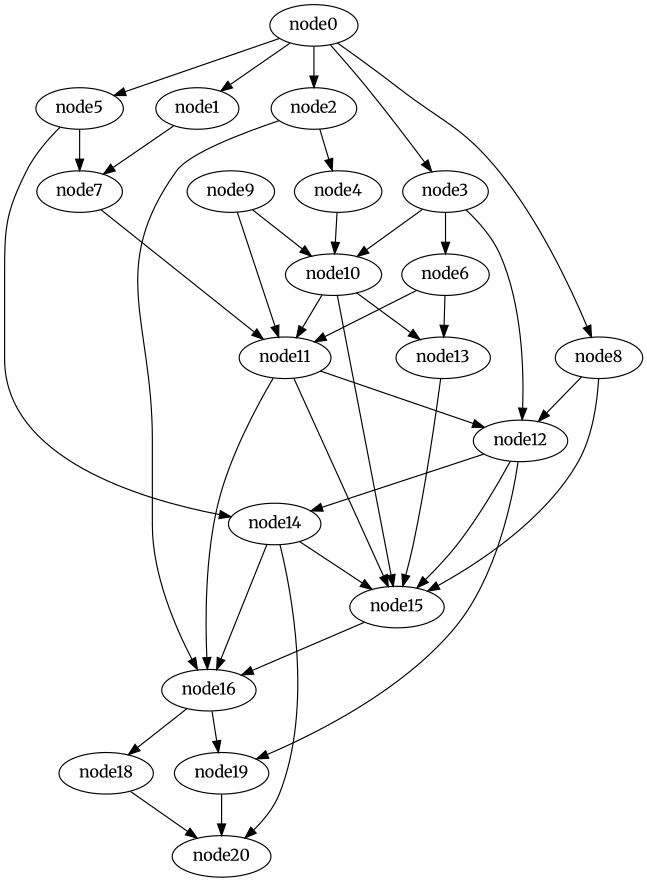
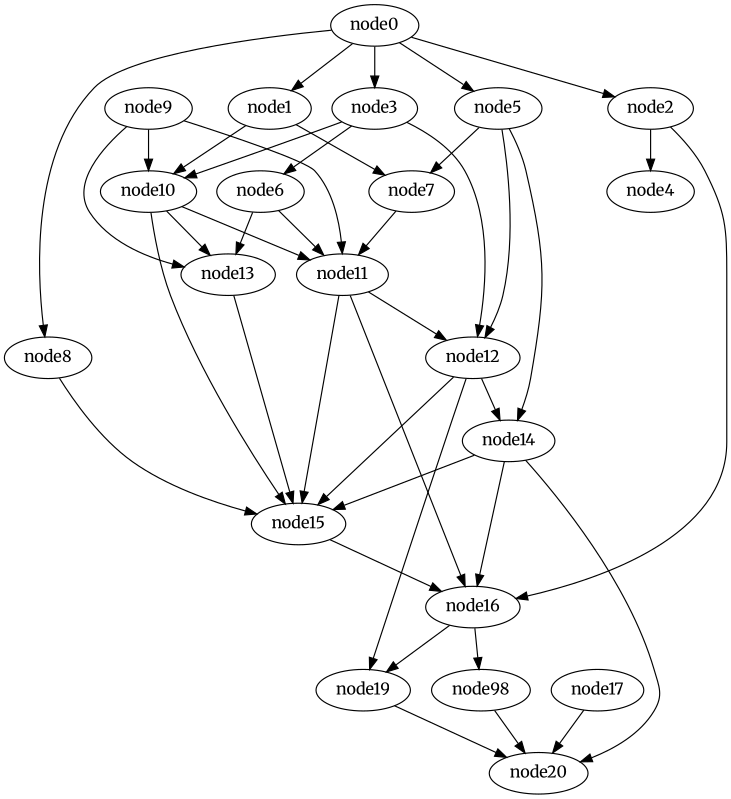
  digraph {
    fontname=Merriweather
    node [fontname=Merriweather]
    edge [fontname=Merriweather]
    node19
    node20
-   node18
+   node18 [label=node98]
+   node17
    node16
    node15
    node14
    node13
    node12
    node11
    node10
    node9
    node8
    node7
    node6
    node5
    node4
    node3
    node2
    node1
    node0
    node19 -> node20
    node18 -> node20
+   node17 -> node20
    node16 -> node19
    node16 -> node18
    node15 -> node16
    node14 -> node20
    node14 -> node16
    node14 -> node15
    node13 -> node15
    node12 -> node19
    node12 -> node15
    node12 -> node14
    node11 -> node16
    node11 -> node15
    node11 -> node12
    node10 -> node15
    node10 -> node13
    node10 -> node11
+   node9 -> node13
    node9 -> node11
    node9 -> node10
    node8 -> node15
-   node8 -> node12
+   node5 -> node12
    node7 -> node11
    node6 -> node13
    node6 -> node11
    node5 -> node14
    node5 -> node7
-   node4 -> node10
+   node1 -> node10
    node3 -> node12
    node3 -> node10
    node3 -> node6
    node2 -> node16
    node2 -> node4
    node1 -> node7
    node0 -> node8
    node0 -> node5
    node0 -> node3
    node0 -> node2
    node0 -> node1
  }
